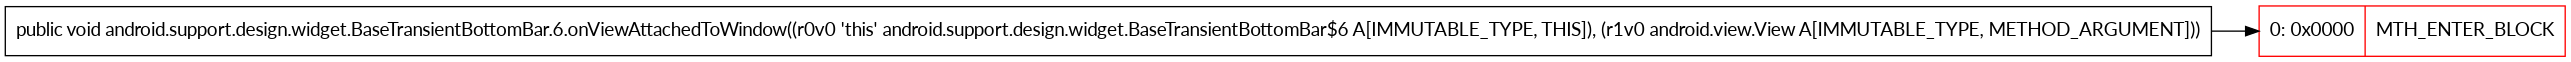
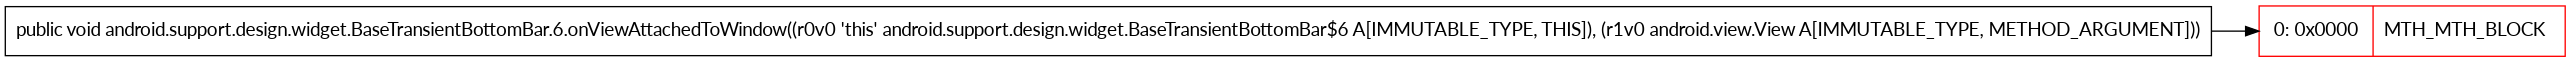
  digraph {
    rankdir=LR
    fontname=Lato
    node [shape=record fontname=Lato]
-   n1 [color=red label="{0\:\ 0x0000|MTH_ENTER_BLOCK\l}"]
+   n1 [color=red label="{0\:\ 0x0000|MTH_MTH_BLOCK\l}"]
    n2 [label="{public void android.support.design.widget.BaseTransientBottomBar.6.onViewAttachedToWindow((r0v0 'this' android.support.design.widget.BaseTransientBottomBar$6 A[IMMUTABLE_TYPE, THIS]), (r1v0 android.view.View A[IMMUTABLE_TYPE, METHOD_ARGUMENT])) }"]
    subgraph cluster_1 {
      label="R(0)"
    }
    n2 -> n1 [fontname=Lato]
  }
